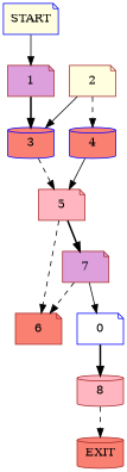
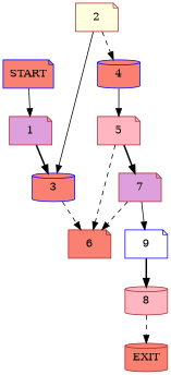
  digraph {
    node [color=brown fillcolor=salmon shape=note style=filled]
    edge [style=dashed]
-   n1 [color=blue fillcolor=lightyellow label=START]
+   n1 [color=blue label=START]
    1 [fillcolor=plum]
    3 [color=blue shape=cylinder]
    n4 [label=EXIT shape=cylinder]
    2 [fillcolor=lightyellow]
    4 [color=blue shape=cylinder]
    5 [fillcolor=lightpink]
    6
    7 [fillcolor=plum]
-   9 [color=blue fillcolor=white label=0]
+   9 [color=blue fillcolor=white]
    8 [fillcolor=lightpink shape=cylinder]
    n1 -> 1 [style=solid]
    1 -> 3 [style=bold]
-   3 -> 5
+   3 -> 6
    2 -> 3 [style=solid]
    2 -> 4
    4 -> 5 [style=solid]
    5 -> 6
    5 -> 7 [style=bold]
    7 -> 6
    7 -> 9 [style=solid]
    9 -> 8 [style=bold]
    8 -> n4
  }
